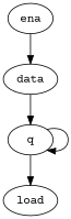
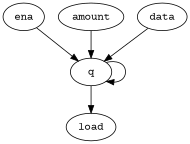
  digraph {
    fontname="Courier Prime"
    node [fontname="Courier Prime"]
    edge [fontname="Courier Prime" weight=5.0]
    q
    load
    ena
+   amount
    data
    q -> q [weight=4.0]
    q -> load
-   ena -> data
+   ena -> q
+   amount -> q [weight=9.0]
    data -> q [weight=1.0]
  }
